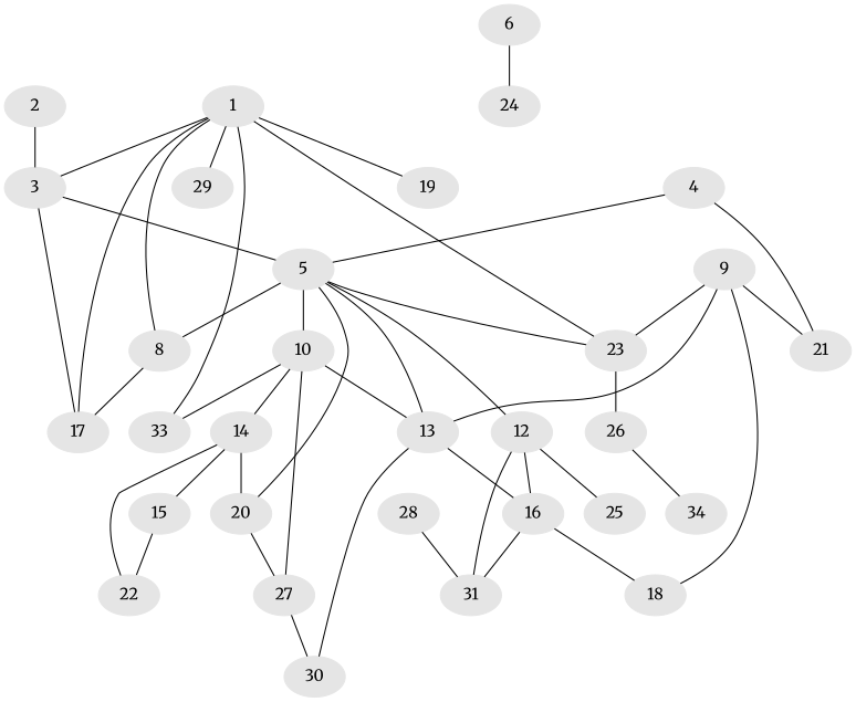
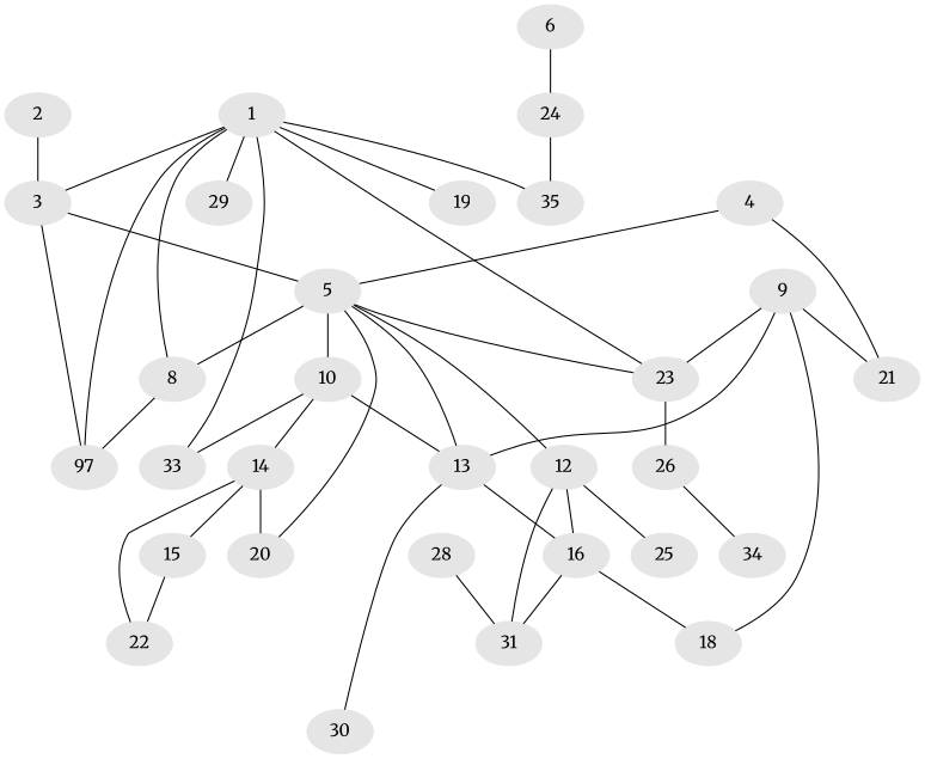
  graph {
    fontname=Merriweather
    node [color=gray90 fontname=Merriweather style=filled]
    edge [fontname=Merriweather weight=1.0]
    1
    3
    8
-   17
+   17 [label=97]
    19
    23
    29
    33
+   35
    5
    26
    2
    10
    12
    13
    20
    4
    21
    14
-   27
    16
    25
    31
    30
    6
    24
    9
    18
    15
    22
    34
    28
    1 -- 3
    1 -- 8
    1 -- 17
    1 -- 19
    1 -- 23
    1 -- 29
    1 -- 33
+   1 -- 35
    3 -- 17
    3 -- 5
    8 -- 17
    23 -- 26 [weight=4.0]
    5 -- 8
    5 -- 23
    5 -- 10 [weight=2.0]
    5 -- 12
    5 -- 13
    5 -- 20
    26 -- 34
    2 -- 3 [weight=2.0]
    10 -- 33
    10 -- 13
    10 -- 14
-   10 -- 27
    12 -- 16
    12 -- 25
    12 -- 31
    13 -- 16
    13 -- 30
-   20 -- 27
    4 -- 5
    4 -- 21
    14 -- 20
    14 -- 15
    14 -- 22
-   27 -- 30
    16 -- 31
    16 -- 18
    6 -- 24
+   24 -- 35
    9 -- 23
    9 -- 13
    9 -- 21
    9 -- 18
    15 -- 22
    28 -- 31
  }
